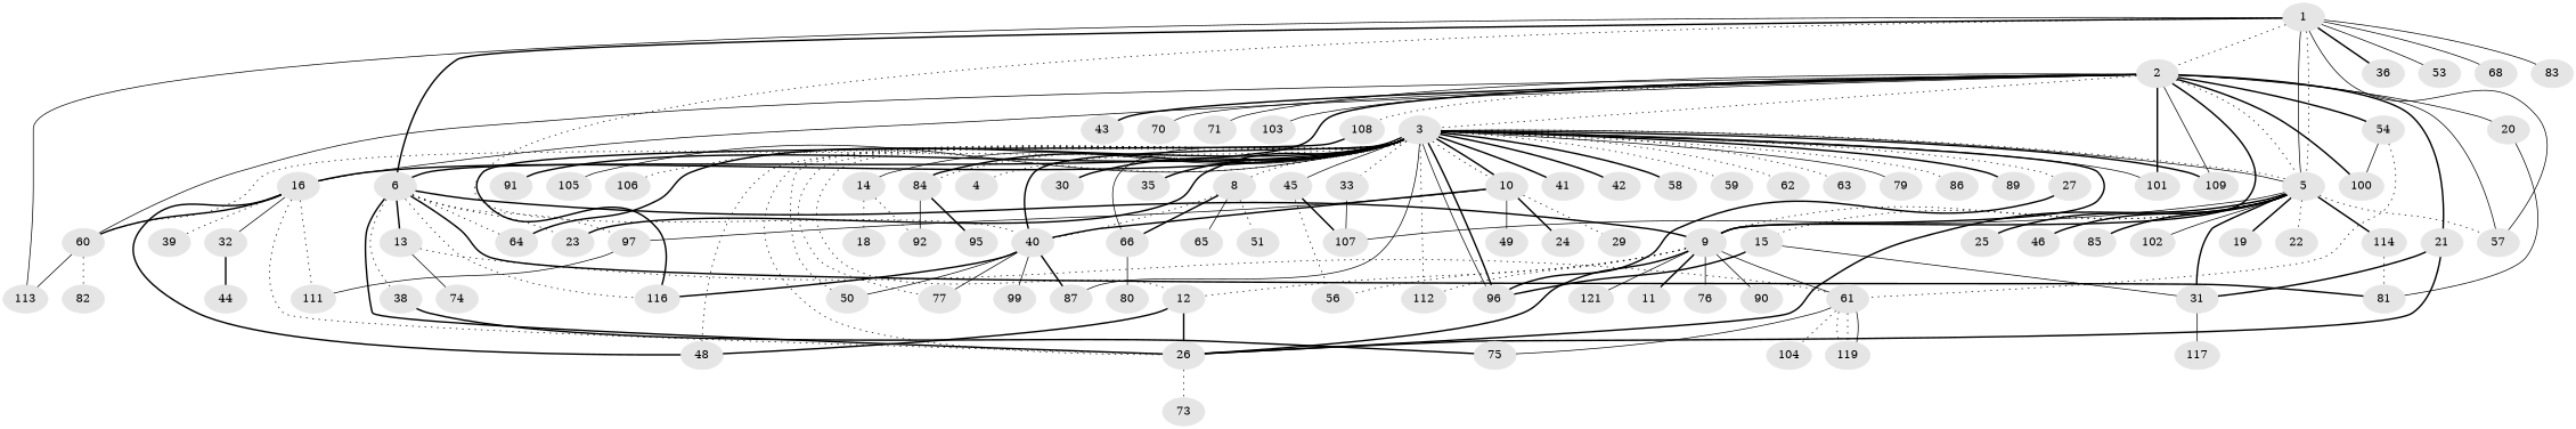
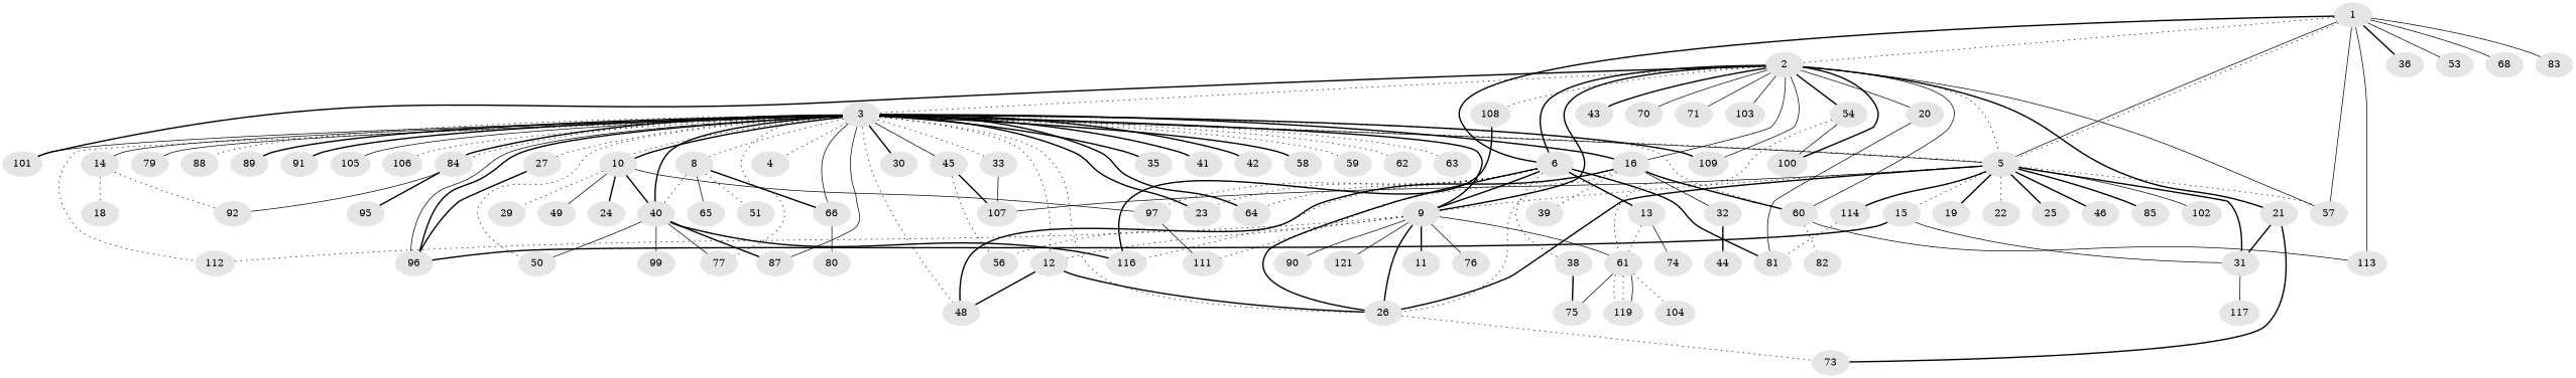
  graph {
    node [color=gray90 style=filled]
    edge [style=bold]
    1 [super="+34"]
    2 [super="+17"]
    5 [super="+55"]
    6 [super="+37"]
    36
    40 [super="+69"]
    53
    57
    68
    83
    113
    3 [super="+7"]
    9 [super="+28"]
    16 [super="+118"]
    20
    21
    43
    54
    60
    70
    71
    100
    101
    103
    108
    109
    26 [super="+67"]
    15 [super="+72"]
    19
    22
    25
    31 [super="+115"]
    46
    85
    102
    107
    114
    23
    64
    81
    13
    38
    97 [super="+98"]
    116
    50
    77
    87
    99
    4
    8
    10
    12
    14 [super="+47"]
    27
    30
    33
    35 [super="+94"]
    41
    42
    45 [super="+52"]
    48 [super="+86"]
    58
    59 [super="+93"]
    62
    63
    66 [super="+78"]
    79
    84
-   88 [label=86]
+   88
    89
    91
    96
    105
    106
    112
    11
    56
    61 [super="+110"]
    76
    90
    121
    32
    39
    111
    82
    51
    65
    24
    29
    49
    18
    92 [super="+120"]
    73
    80
    95
    117
    74
    75
    104
    119
    44
    1 -- 2 [style=dotted weight=2]
    1 -- 5 [style=solid]
    1 -- 5 [style=dotted]
    1 -- 6
    1 -- 36
-   1 -- 40 [style=dotted]
    1 -- 53 [style=solid]
    1 -- 57 [style=solid]
    1 -- 68 [style=solid]
    1 -- 83 [style=solid]
    1 -- 113 [style=solid weight=2]
    2 -- 5 [style=dotted]
    2 -- 6
    2 -- 57 [style=solid]
    2 -- 3 [style=dotted weight=2]
    2 -- 9
    2 -- 16 [style=solid]
    2 -- 20 [style=solid]
    2 -- 21
    2 -- 43
    2 -- 54
    2 -- 60 [style=solid]
    2 -- 70 [style=solid]
    2 -- 71 [style=solid]
    2 -- 100
    2 -- 101
    2 -- 103 [style=solid]
    2 -- 108 [style=dotted]
    2 -- 109 [style=solid]
    5 -- 57 [style=dotted]
    5 -- 9 [style=dotted]
    5 -- 26
    5 -- 15 [style=dotted]
    5 -- 19
    5 -- 22 [style=dotted]
    5 -- 25
    5 -- 31
    5 -- 46
    5 -- 85
    5 -- 102 [style=solid]
    5 -- 107 [style=solid]
    5 -- 114
    6 -- 9
    6 -- 26
    6 -- 23 [style=dotted]
    6 -- 64 [style=dotted]
    6 -- 81
    6 -- 13
    6 -- 38 [style=dotted]
    6 -- 97 [style=dotted]
    6 -- 116 [style=dotted]
    40 -- 116
    40 -- 50 [style=solid]
    40 -- 77 [style=solid]
    40 -- 87
    40 -- 99 [style=solid]
    3 -- 5 [style=solid weight=2]
    3 -- 5 [style=dotted]
    3 -- 40 [weight=2]
    3 -- 9
    3 -- 16 [weight=2]
    3 -- 60 [style=dotted]
    3 -- 101 [style=solid]
    3 -- 109
    3 -- 26 [style=dotted]
    3 -- 23
    3 -- 64
    3 -- 50 [style=dotted]
    3 -- 77 [style=dotted]
    3 -- 87 [style=solid]
    3 -- 4 [style=dotted]
    3 -- 8 [style=dotted]
    3 -- 10 [style=dotted]
    3 -- 10
    3 -- 12 [style=dotted]
    3 -- 14 [style=solid]
    3 -- 27 [style=dotted]
    3 -- 30
    3 -- 33 [style=dotted]
    3 -- 35
    3 -- 41
    3 -- 42
    3 -- 45 [style=solid]
    3 -- 48 [style=dotted]
    3 -- 58
    3 -- 59 [style=dotted]
    3 -- 62 [style=dotted]
    3 -- 63 [style=dotted]
    3 -- 66 [style=solid]
    3 -- 79 [style=solid]
    3 -- 84
    3 -- 84 [style=dotted]
    3 -- 88 [style=dotted]
    3 -- 89
    3 -- 91
    3 -- 96 [style=solid]
    3 -- 96
    3 -- 105 [style=solid]
    3 -- 106 [style=dotted]
    3 -- 112 [style=dotted]
    9 -- 26
    9 -- 12 [style=dotted]
    9 -- 112 [style=dotted]
    9 -- 11
    9 -- 56 [style=dotted]
    9 -- 61 [style=solid]
    9 -- 76 [style=solid]
    9 -- 90 [style=solid]
    9 -- 121 [style=solid]
    16 -- 60
    16 -- 26 [style=dotted]
    16 -- 48
    16 -- 32 [style=solid]
    16 -- 39 [style=dotted]
    16 -- 111 [style=dotted]
    20 -- 81 [style=solid]
-   21 -- 26
+   21 -- 73
    21 -- 31
    54 -- 100 [style=solid]
    54 -- 61 [style=dotted]
    60 -- 113 [style=solid]
    60 -- 82 [style=dotted]
    108 -- 116
    26 -- 73 [style=dotted]
    15 -- 31 [style=solid]
    15 -- 96
    31 -- 117 [style=solid]
    114 -- 81 [style=dotted]
    13 -- 61 [style=dotted]
    13 -- 74 [style=solid]
    38 -- 75
    97 -- 111 [style=solid]
    8 -- 40 [style=dotted]
    8 -- 66
    8 -- 51 [style=dotted]
    8 -- 65 [style=solid]
    10 -- 40
    10 -- 97 [style=solid]
    10 -- 24
    10 -- 29 [style=dotted]
    10 -- 49 [style=solid]
    12 -- 26
    12 -- 48
    14 -- 18 [style=dotted]
    14 -- 92 [style=dotted]
    27 -- 96
    33 -- 107 [style=solid]
    45 -- 107
    45 -- 56 [style=dotted]
    66 -- 80 [style=solid]
    84 -- 92 [style=solid]
    84 -- 95
    61 -- 75 [style=solid]
    61 -- 104 [style=dotted]
    61 -- 119 [style=dotted]
    61 -- 119 [style=dotted]
    61 -- 119 [style=solid]
    32 -- 44
  }
